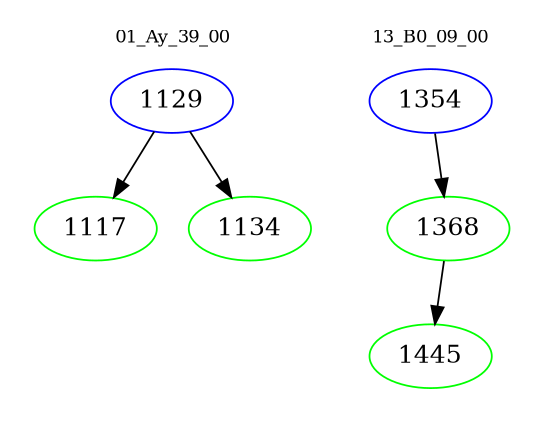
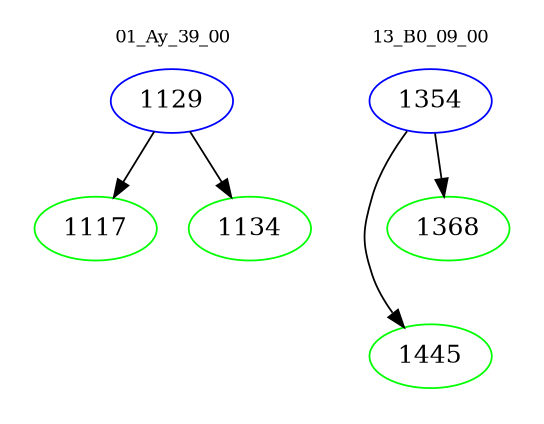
  digraph {
    node [color=green]
    edge [color=black]
    n1 [color=blue label=1129]
    n2 [label=1117]
    n3 [label=1134]
    n4 [color=blue label=1354]
    n5 [label=1445]
    n6 [label=1368]
    subgraph cluster_1 {
      color=white
      fontsize=10
      label="01_Ay_39_00"
      n1
      n2
      n3
    }
    subgraph cluster_2 {
      color=white
      fontsize=10
      label="13_B0_09_00"
      n4
      n5
      n6
    }
    n1 -> n2
    n1 -> n3
-   n6 -> n5
+   n4 -> n5
    n4 -> n6
  }
